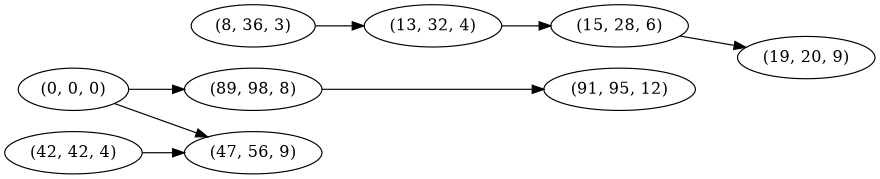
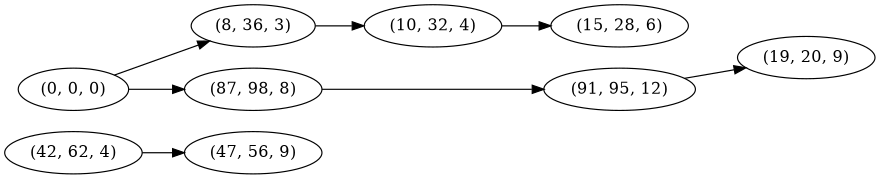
  digraph {
    rankdir=LR
    n1 [label="(8, 36, 3)"]
    "(0, 0, 0)"
-   "(89, 98, 8)"
-   "(10, 32, 4)" [label="(13, 32, 4)"]
-   "(42, 62, 4)" [label="(42, 42, 4)"]
+   "(89, 98, 8)" [label="(87, 98, 8)"]
+   "(10, 32, 4)"
+   "(42, 62, 4)"
    "(47, 56, 9)"
    n7 [label="(91, 95, 12)"]
    "(15, 28, 6)"
    n9 [label="(19, 20, 9)"]
    n1 -> "(10, 32, 4)"
-   "(0, 0, 0)" -> "(47, 56, 9)"
+   "(0, 0, 0)" -> n1
    "(0, 0, 0)" -> "(89, 98, 8)"
    "(89, 98, 8)" -> n7
    "(10, 32, 4)" -> "(15, 28, 6)"
    "(42, 62, 4)" -> "(47, 56, 9)"
-   "(15, 28, 6)" -> n9
+   n7 -> n9
  }
